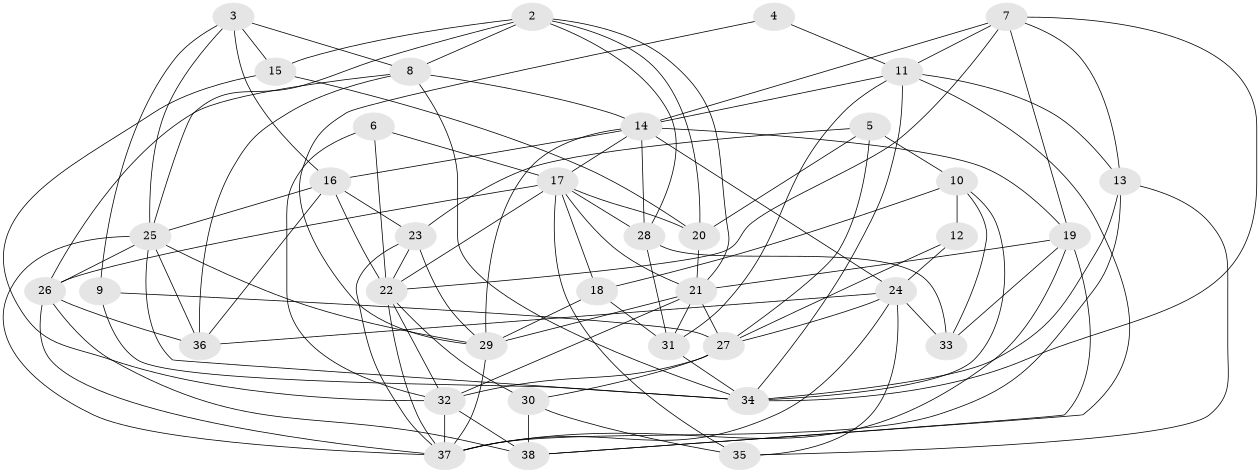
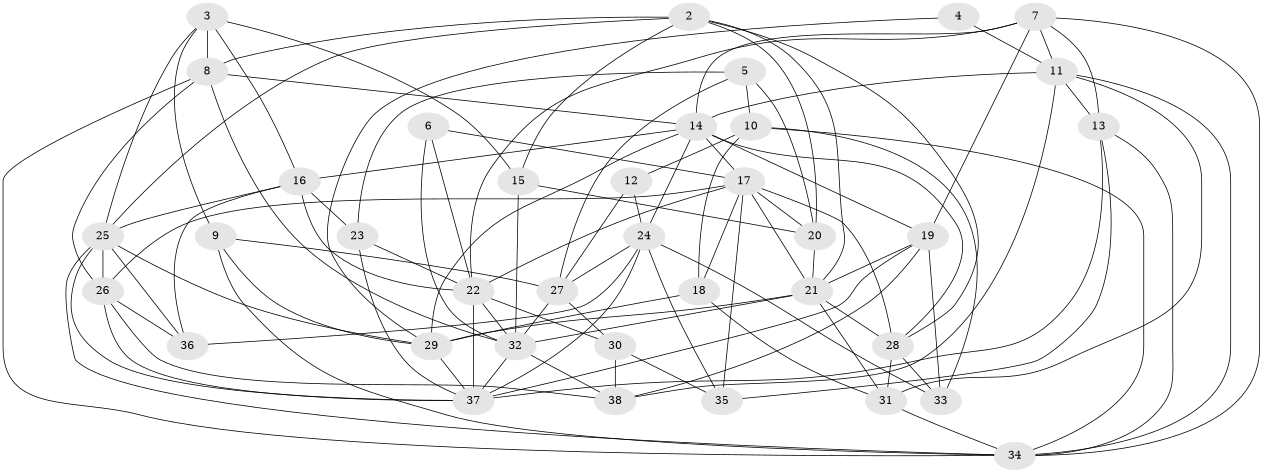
  graph {
    node [color=gray90 style=filled]
    edge [weight=1.0]
    8
    32
    14
    34
    26
    11
    13
    31
    38
    2
    15
    20
    21
    25
    28
    29
    27
    37
    36
    33
    3
    9
    16
    23
    22
    4
    5
    10
    18
    12
    30
    6
    17
    35
    7
    19
    24
-   8 -- 36
+   8 -- 32
    8 -- 14
    8 -- 34
    8 -- 26
    32 -- 38
    32 -- 37
    14 -- 28
    14 -- 29
    14 -- 16
    14 -- 17
    14 -- 19
    14 -- 24
    26 -- 38
    26 -- 37
    26 -- 36
    11 -- 14
    11 -- 34
    11 -- 13 [weight=2.0]
    11 -- 31
    11 -- 38
    13 -- 34
    13 -- 37
    13 -- 35
    31 -- 34
    2 -- 8
    2 -- 15
    2 -- 20
    2 -- 21
    2 -- 25
    2 -- 28
    15 -- 32
    15 -- 20
    20 -- 21
    21 -- 32
    21 -- 31
    21 -- 29
-   21 -- 27
+   21 -- 28
    25 -- 34
    25 -- 26
    25 -- 29
    25 -- 37
    25 -- 36
    28 -- 31
    28 -- 33
    29 -- 37
    27 -- 32
    27 -- 30
    3 -- 8
    3 -- 15
    3 -- 25
    3 -- 9
    3 -- 16
    9 -- 34
-   23 -- 29
+   9 -- 29
    9 -- 27
    16 -- 25
    16 -- 36
    16 -- 23
    16 -- 22
    23 -- 37
    23 -- 22
    22 -- 32
    22 -- 37
    22 -- 30
    4 -- 11
    4 -- 29
    5 -- 20
    5 -- 27
    5 -- 23
    5 -- 10
    10 -- 34
    10 -- 33
    10 -- 18
    10 -- 12
    18 -- 31
    18 -- 29
    12 -- 27
    12 -- 24
    30 -- 38
    30 -- 35
    6 -- 32
    6 -- 22
    6 -- 17
    17 -- 26
    17 -- 20
    17 -- 21
    17 -- 28
    17 -- 22
    17 -- 18
    17 -- 35
    7 -- 14
    7 -- 34
    7 -- 11
    7 -- 13
    7 -- 22
    7 -- 19
    19 -- 38
    19 -- 21
    19 -- 37
    19 -- 33
    24 -- 27
    24 -- 37
    24 -- 36
    24 -- 33
    24 -- 35
  }
